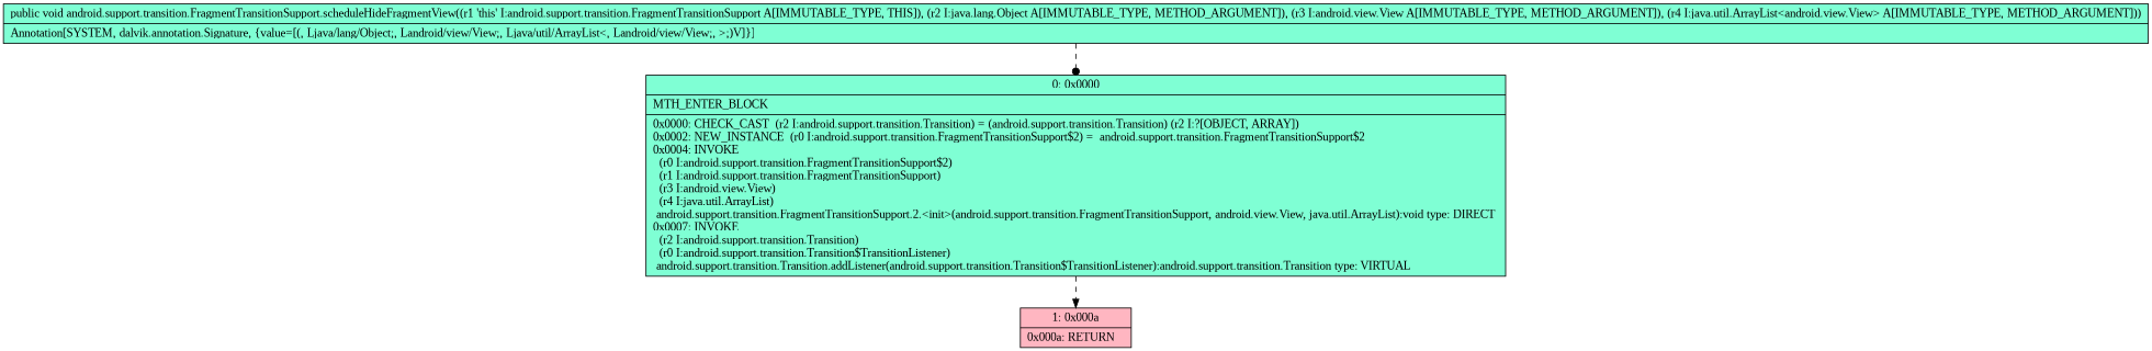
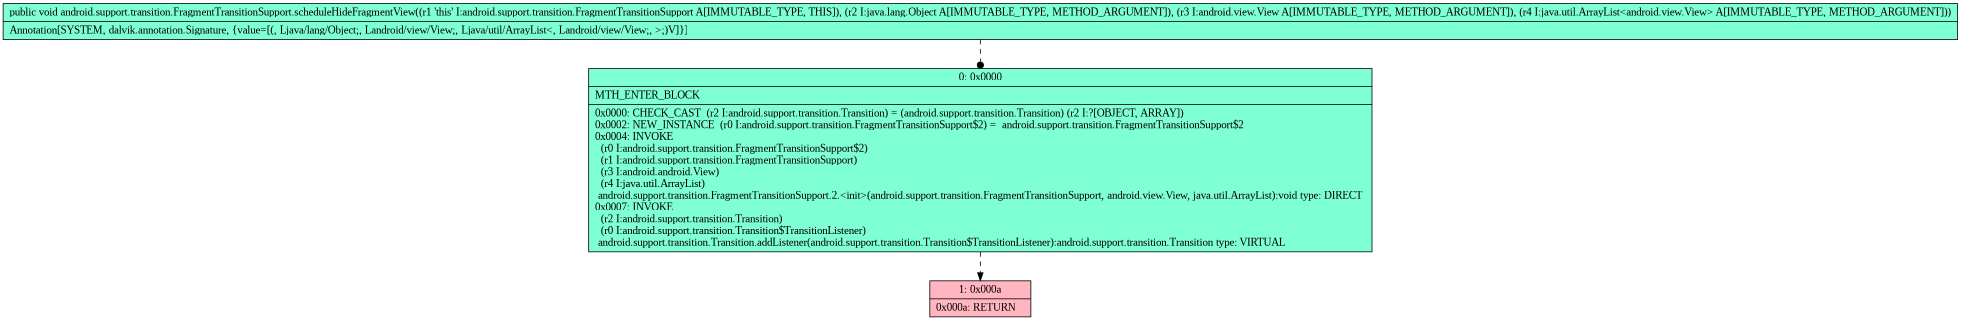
  digraph {
    fontname="Liberation Serif"
    node [shape=record style=filled fillcolor=aquamarine fontname="Liberation Serif"]
    edge [style=dashed fontname="Liberation Serif"]
-   n1 [label="{0\:\ 0x0000|MTH_ENTER_BLOCK\l|0x0000: CHECK_CAST  (r2 I:android.support.transition.Transition) = (android.support.transition.Transition) (r2 I:?[OBJECT, ARRAY]) \l0x0002: NEW_INSTANCE  (r0 I:android.support.transition.FragmentTransitionSupport$2) =  android.support.transition.FragmentTransitionSupport$2 \l0x0004: INVOKE  \l  (r0 I:android.support.transition.FragmentTransitionSupport$2)\l  (r1 I:android.support.transition.FragmentTransitionSupport)\l  (r3 I:android.view.View)\l  (r4 I:java.util.ArrayList)\l android.support.transition.FragmentTransitionSupport.2.\<init\>(android.support.transition.FragmentTransitionSupport, android.view.View, java.util.ArrayList):void type: DIRECT \l0x0007: INVOKE  \l  (r2 I:android.support.transition.Transition)\l  (r0 I:android.support.transition.Transition$TransitionListener)\l android.support.transition.Transition.addListener(android.support.transition.Transition$TransitionListener):android.support.transition.Transition type: VIRTUAL \l}"]
+   n1 [label="{0\:\ 0x0000|MTH_ENTER_BLOCK\l|0x0000: CHECK_CAST  (r2 I:android.support.transition.Transition) = (android.support.transition.Transition) (r2 I:?[OBJECT, ARRAY]) \l0x0002: NEW_INSTANCE  (r0 I:android.support.transition.FragmentTransitionSupport$2) =  android.support.transition.FragmentTransitionSupport$2 \l0x0004: INVOKE  \l  (r0 I:android.support.transition.FragmentTransitionSupport$2)\l  (r1 I:android.support.transition.FragmentTransitionSupport)\l  (r3 I:android.android.View)\l  (r4 I:java.util.ArrayList)\l android.support.transition.FragmentTransitionSupport.2.\<init\>(android.support.transition.FragmentTransitionSupport, android.view.View, java.util.ArrayList):void type: DIRECT \l0x0007: INVOKE  \l  (r2 I:android.support.transition.Transition)\l  (r0 I:android.support.transition.Transition$TransitionListener)\l android.support.transition.Transition.addListener(android.support.transition.Transition$TransitionListener):android.support.transition.Transition type: VIRTUAL \l}"]
    n2 [label="{1\:\ 0x000a|0x000a: RETURN   \l}" fillcolor=lightpink]
    n3 [label="{public void android.support.transition.FragmentTransitionSupport.scheduleHideFragmentView((r1 'this' I:android.support.transition.FragmentTransitionSupport A[IMMUTABLE_TYPE, THIS]), (r2 I:java.lang.Object A[IMMUTABLE_TYPE, METHOD_ARGUMENT]), (r3 I:android.view.View A[IMMUTABLE_TYPE, METHOD_ARGUMENT]), (r4 I:java.util.ArrayList\<android.view.View\> A[IMMUTABLE_TYPE, METHOD_ARGUMENT]))  | Annotation[SYSTEM, dalvik.annotation.Signature, \{value=[(, Ljava\/lang\/Object;, Landroid\/view\/View;, Ljava\/util\/ArrayList\<, Landroid\/view\/View;, \>;)V]\}]\l}"]
    n1 -> n2 [arrowhead=normal]
    n3 -> n1 [arrowhead=dot]
  }
